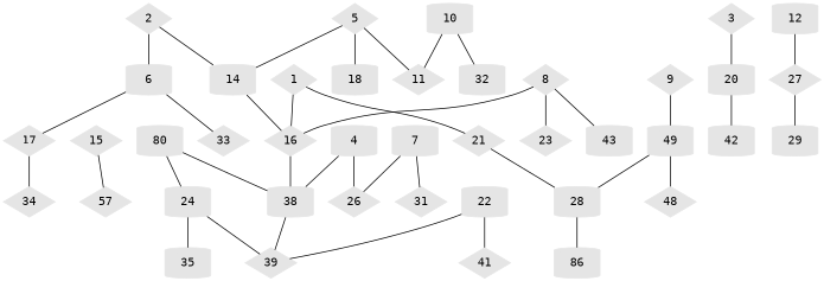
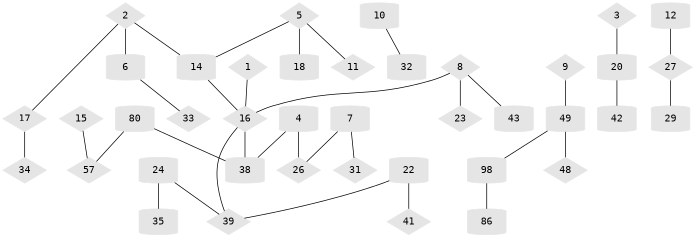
  graph {
    fontname="DejaVu Sans Mono"
    node [color=gray90 fontname="DejaVu Sans Mono" shape=diamond style=filled]
    edge [fontname="DejaVu Sans Mono" weight=1.0]
    1
    16
-   21
    20 [shape=cylinder]
    3
    38 [shape=cylinder]
-   28 [shape=cylinder]
+   28 [shape=cylinder label=98]
    6 [shape=cylinder]
    2
    14 [shape=cylinder]
    17
    33
    34
    42 [shape=cylinder]
    4 [shape=cylinder]
    26
    39
    5
    11
    18 [shape=cylinder]
    7 [shape=cylinder]
    31
    8
    n24 [label=43 shape=cylinder]
    23
    n26 [label=49 shape=cylinder]
    9
    n28 [label=48]
    10 [shape=cylinder]
    32 [shape=cylinder]
    12 [shape=cylinder]
    27
    29 [shape=cylinder]
    n34 [label=57]
    15
    n36 [label=86 shape=cylinder]
    22 [shape=cylinder]
    41
    24 [shape=cylinder]
    35 [shape=cylinder]
    n41 [label=80 shape=cylinder]
    1 -- 16
-   1 -- 21
    16 -- 38
-   21 -- 28
    20 -- 42
    3 -- 20
-   38 -- 39
+   16 -- 39
    28 -- n36
    6 -- 33
    2 -- 6
    2 -- 14
-   6 -- 17
+   2 -- 17
    14 -- 16
    17 -- 34
    4 -- 38
    4 -- 26
    5 -- 14
    5 -- 11
    5 -- 18
    7 -- 26
    7 -- 31
    8 -- 16
    8 -- n24
    8 -- 23
    n26 -- 28
    n26 -- n28
    9 -- n26
-   10 -- 11
    10 -- 32
    12 -- 27
    27 -- 29
    15 -- n34
    22 -- 39
    22 -- 41
    24 -- 39
    24 -- 35
    n41 -- 38
-   n41 -- 24
+   n41 -- n34
  }
